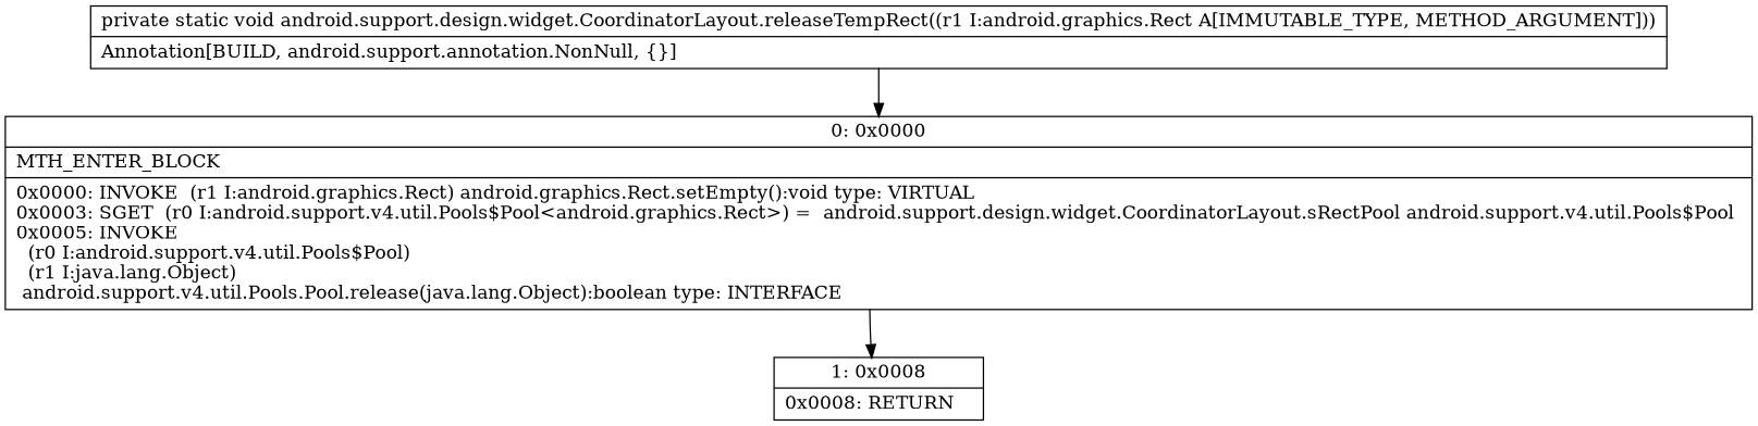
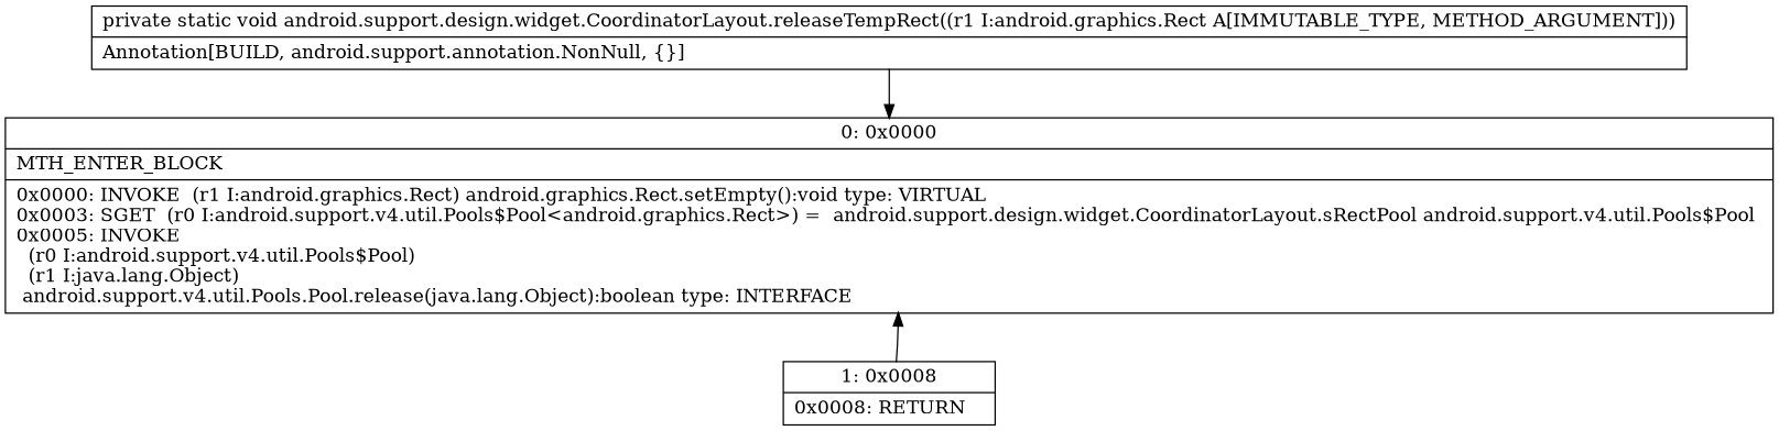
  digraph {
    node [shape=record]
    n1 [label="{0\:\ 0x0000|MTH_ENTER_BLOCK\l|0x0000: INVOKE  (r1 I:android.graphics.Rect) android.graphics.Rect.setEmpty():void type: VIRTUAL \l0x0003: SGET  (r0 I:android.support.v4.util.Pools$Pool\<android.graphics.Rect\>) =  android.support.design.widget.CoordinatorLayout.sRectPool android.support.v4.util.Pools$Pool \l0x0005: INVOKE  \l  (r0 I:android.support.v4.util.Pools$Pool)\l  (r1 I:java.lang.Object)\l android.support.v4.util.Pools.Pool.release(java.lang.Object):boolean type: INTERFACE \l}"]
    n2 [label="{1\:\ 0x0008|0x0008: RETURN   \l}"]
    n3 [label="{private static void android.support.design.widget.CoordinatorLayout.releaseTempRect((r1 I:android.graphics.Rect A[IMMUTABLE_TYPE, METHOD_ARGUMENT]))  | Annotation[BUILD, android.support.annotation.NonNull, \{\}]\l}"]
-   n1 -> n2
+   n2 -> n1
    n3 -> n1
  }
